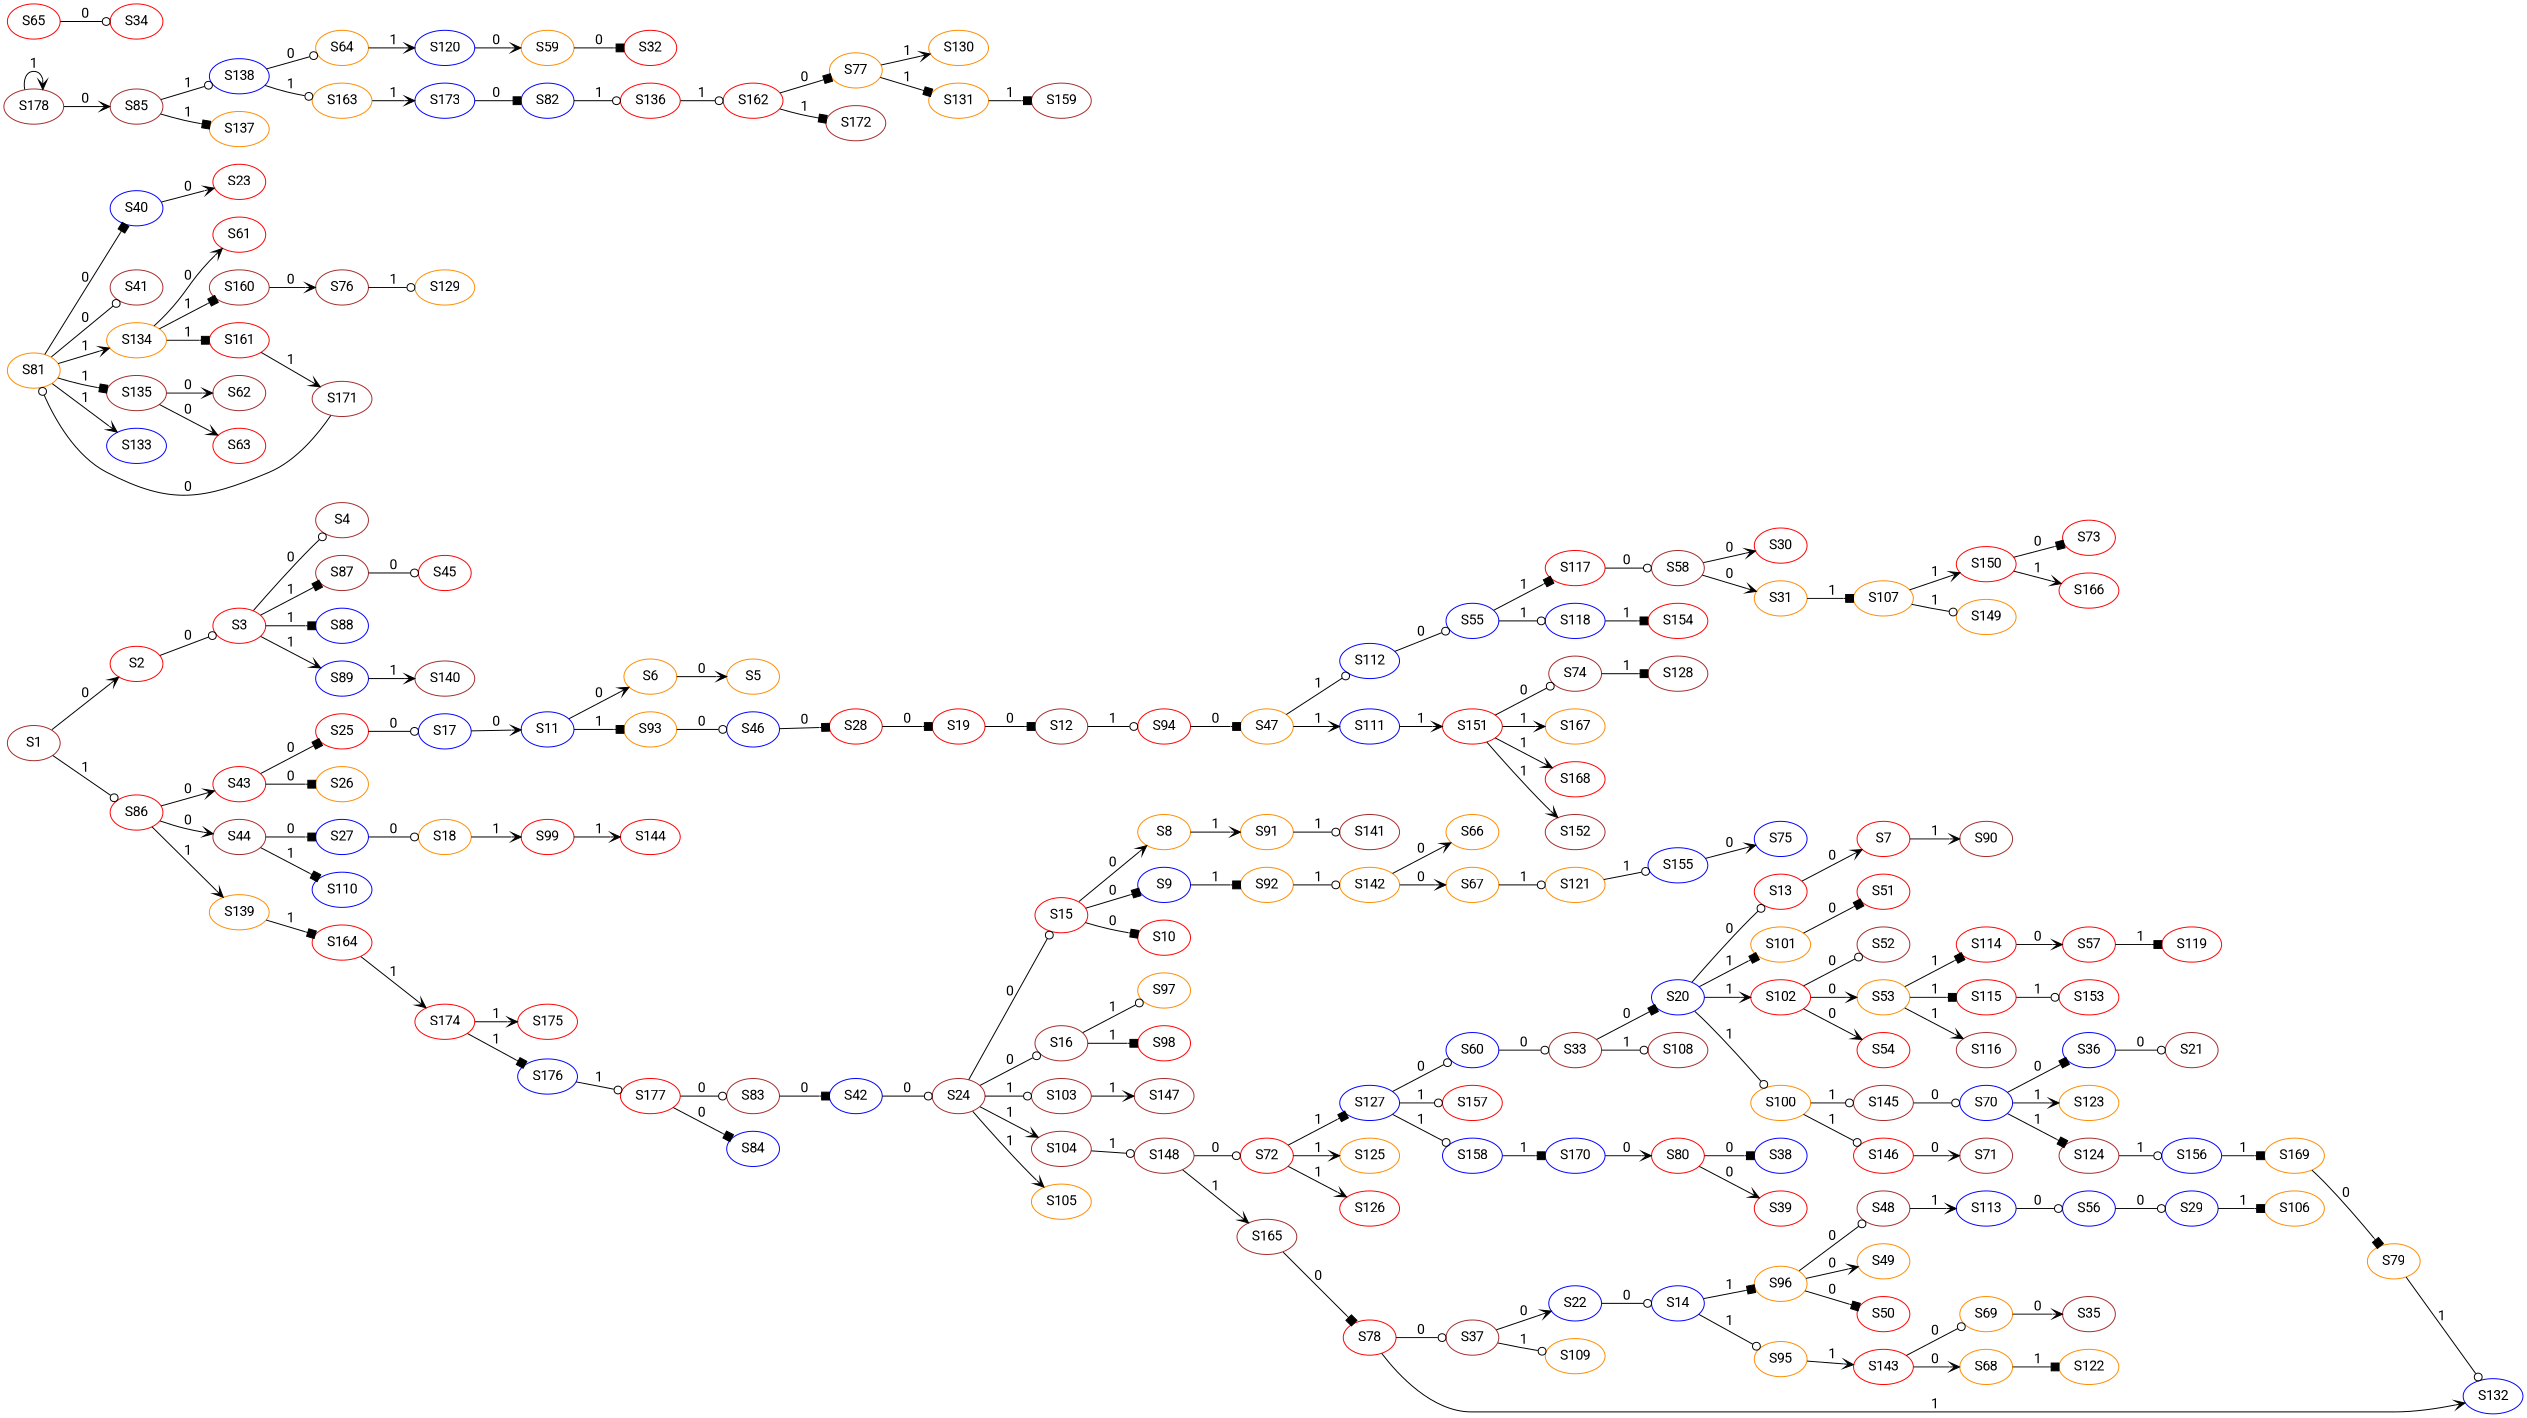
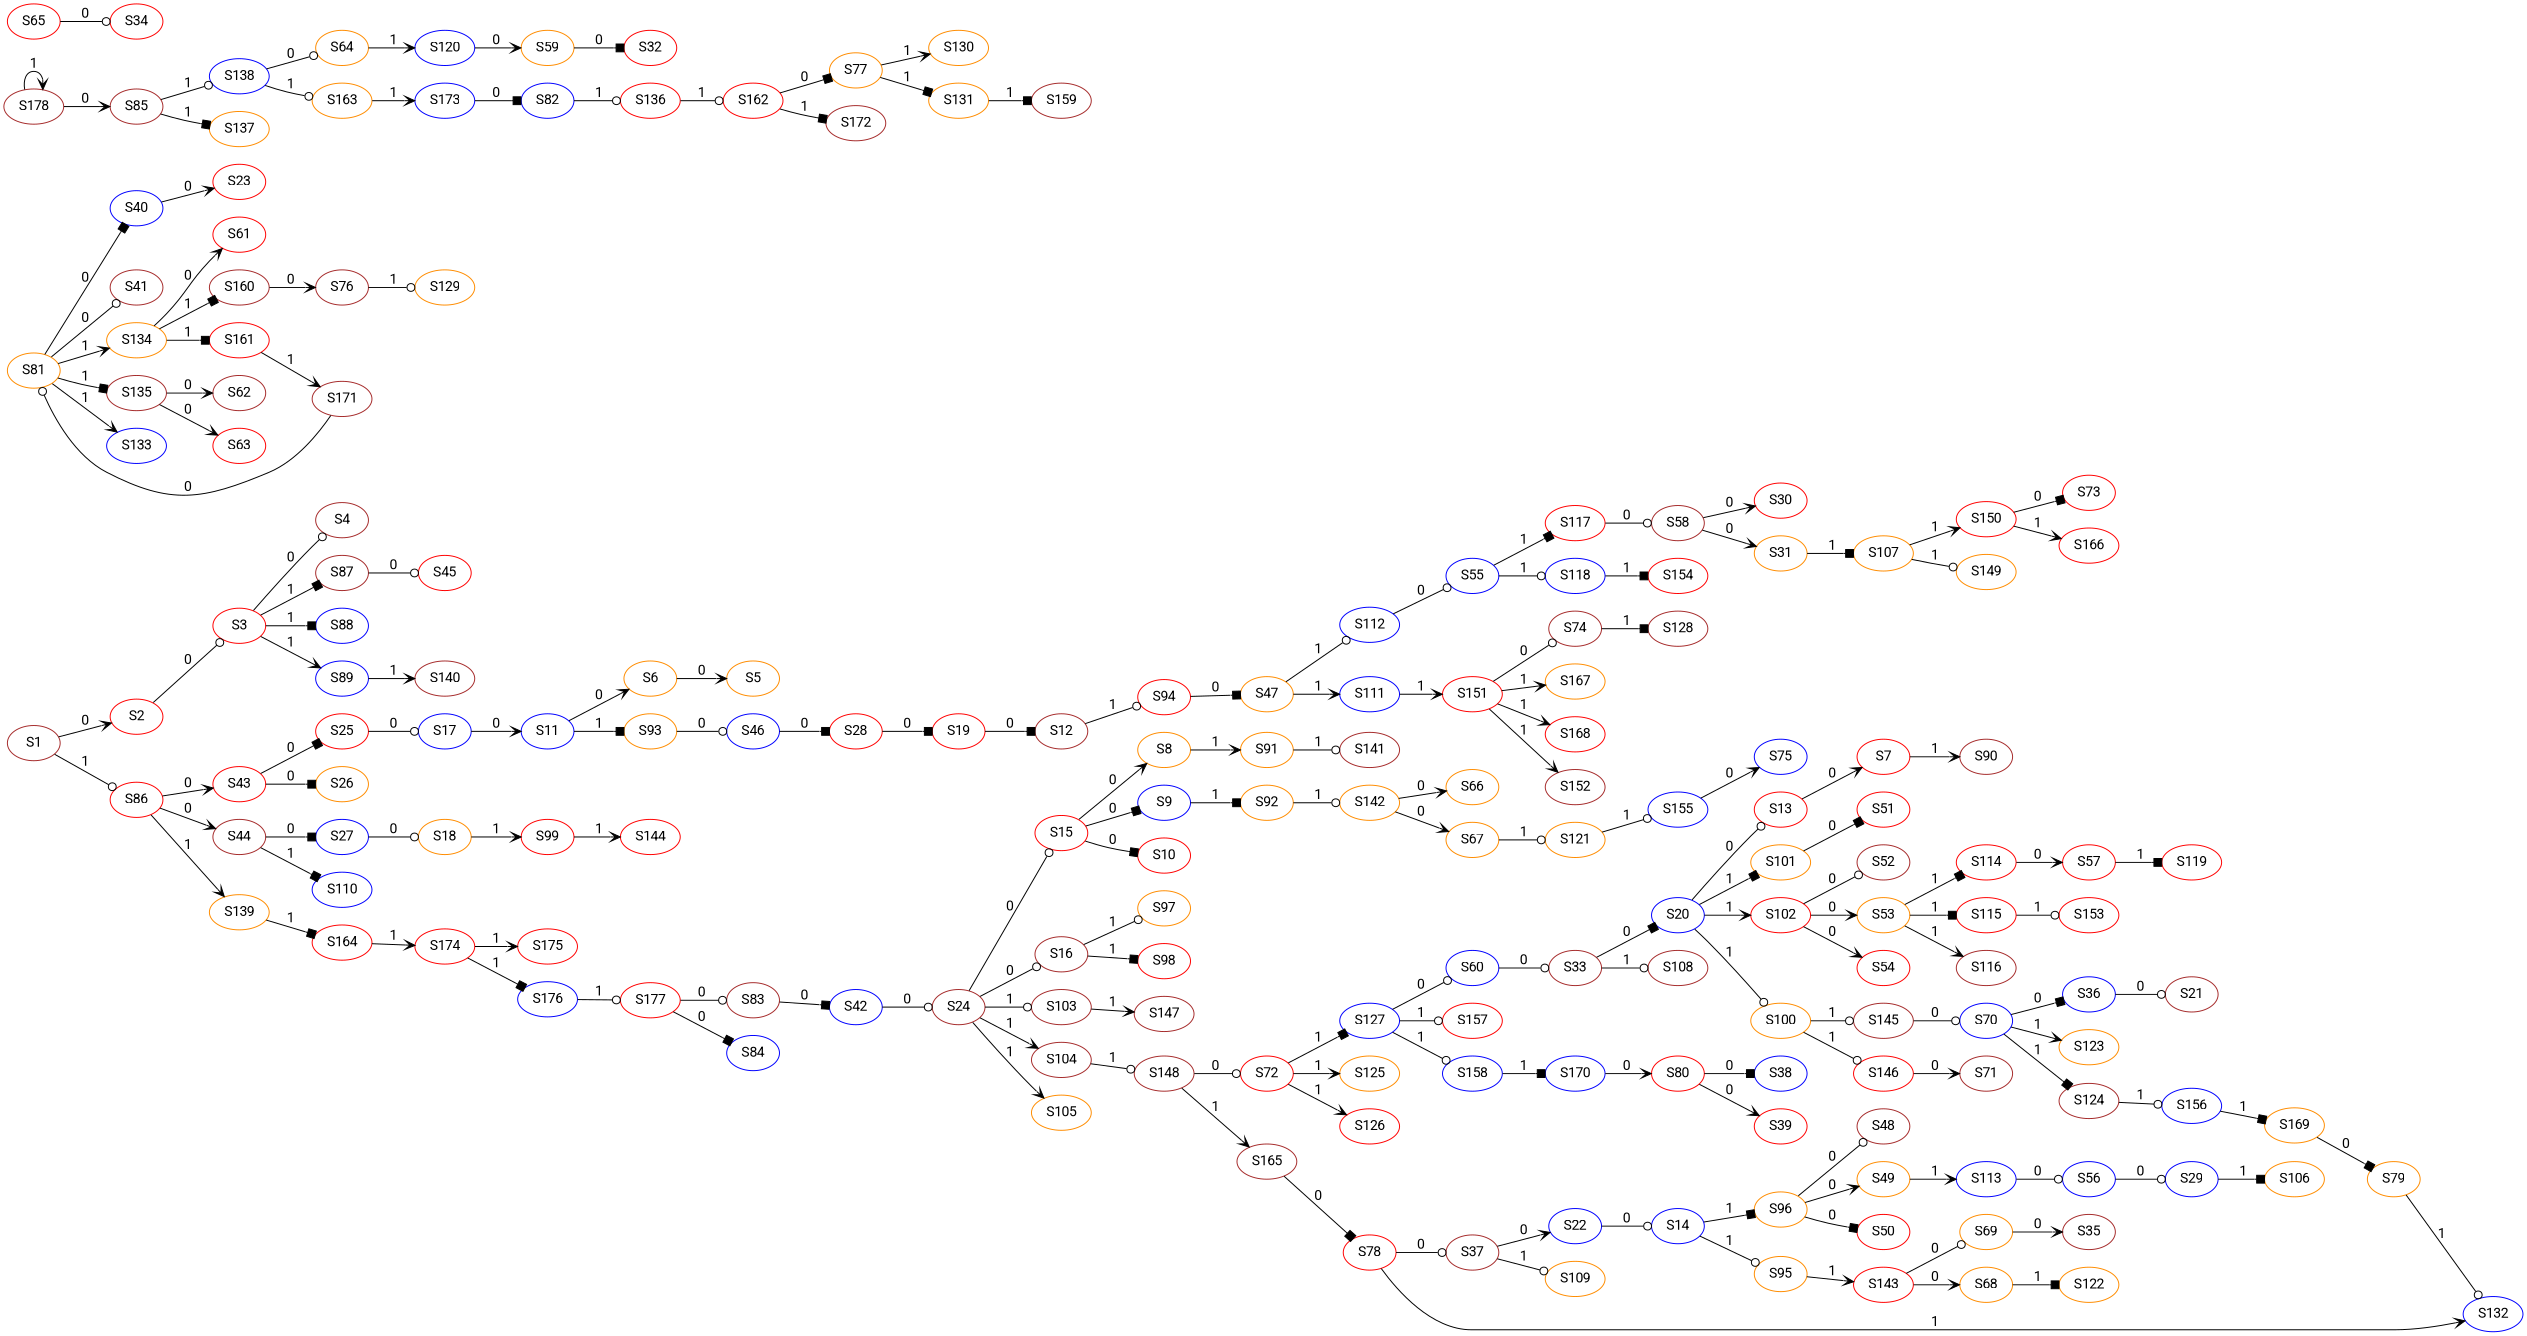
  strict digraph {
    fontname=Roboto
    rankdir=LR
    node [color=red fontname=Roboto]
    edge [arrowhead=vee fontname=Roboto]
    S1 [color=brown]
    S2
    S86
    S3
    S43
    S44 [color=brown]
    S139 [color=darkorange]
    S4 [color=brown]
    S87 [color=brown]
    S88 [color=blue]
    S89 [color=blue]
    S45
    S140 [color=brown]
    S6 [color=darkorange]
    S5 [color=darkorange]
    S11 [color=blue]
    S93 [color=darkorange]
    S46 [color=blue]
    S13
    S7
    S90 [color=brown]
    S8 [color=darkorange]
    S15
    S9 [color=blue]
    S10
    S91 [color=darkorange]
    S92 [color=darkorange]
    S141 [color=brown]
    S142 [color=darkorange]
    S17 [color=blue]
    S12 [color=brown]
    S19
    S94
    S47 [color=darkorange]
    S20 [color=blue]
    S101 [color=darkorange]
    S102
    S100 [color=darkorange]
    S51
    S52 [color=brown]
    S53 [color=darkorange]
    S54
    S145 [color=brown]
    S146
    S22 [color=blue]
    S14 [color=blue]
    S96 [color=darkorange]
    S95 [color=darkorange]
    S48 [color=brown]
    S49 [color=darkorange]
    S50
    S143
    S24 [color=brown]
    S16 [color=brown]
    S103 [color=brown]
    S104 [color=brown]
    S105 [color=darkorange]
    S97 [color=darkorange]
    S98
    S147 [color=brown]
    S148 [color=brown]
    S25
    S27 [color=blue]
    S18 [color=darkorange]
    S99
    S144
    S28
    S33 [color=brown]
    S108 [color=brown]
    S36 [color=blue]
    S21 [color=brown]
    S37 [color=brown]
    S109 [color=darkorange]
    S40 [color=blue]
    S23
    S42 [color=blue]
    S26 [color=darkorange]
    S110 [color=blue]
    S56 [color=blue]
    S29 [color=blue]
    S106 [color=darkorange]
    S58 [color=brown]
    S30
    S31 [color=darkorange]
    S107 [color=darkorange]
    S150
    S149 [color=darkorange]
    S59 [color=darkorange]
    S32
    S60 [color=blue]
    S65
    S34
    S69 [color=darkorange]
    S35 [color=brown]
    S70 [color=blue]
    S123 [color=darkorange]
    S124 [color=brown]
    S156 [color=blue]
    S78
    S132 [color=blue]
    S38 [color=blue]
    S80
    S39
    S81 [color=darkorange]
    S41 [color=brown]
    S134 [color=darkorange]
    S135 [color=brown]
    S133 [color=blue]
    S61
    S160 [color=brown]
    S161
    S62 [color=brown]
    S63
    S83 [color=brown]
    S164
    S112 [color=blue]
    S111 [color=blue]
    S55 [color=blue]
    S151
    S113 [color=blue]
    S114
    S115
    S116 [color=brown]
    S57
    S153
    S117
    S118 [color=blue]
    S154
    S119
    S120 [color=blue]
    S127 [color=blue]
    S157
    S158 [color=blue]
    S170 [color=blue]
    S76 [color=brown]
    S171 [color=brown]
    S138 [color=blue]
    S64 [color=darkorange]
    S163 [color=darkorange]
    S173 [color=blue]
    S66 [color=darkorange]
    S67 [color=darkorange]
    S121 [color=darkorange]
    S155 [color=blue]
    S68 [color=darkorange]
    S122 [color=darkorange]
    S71 [color=brown]
    S72
    S165 [color=brown]
    S125 [color=darkorange]
    S126
    S73
    S166
    S74 [color=brown]
    S167 [color=darkorange]
    S168
    S152 [color=brown]
    S128 [color=brown]
    S75 [color=blue]
    S129 [color=darkorange]
    S77 [color=darkorange]
    S162
    S172 [color=brown]
    S130 [color=darkorange]
    S131 [color=darkorange]
    S159 [color=brown]
    S169 [color=darkorange]
    S79 [color=darkorange]
    S82 [color=blue]
    S136
    S177
    S84 [color=blue]
    S178 [color=brown]
    S85 [color=brown]
    S137 [color=darkorange]
    S174
    S175
    S176 [color=blue]
    S1 -> S2 [label=0]
    S1 -> S86 [arrowhead=odot label=1]
    S2 -> S3 [arrowhead=odot label=0]
    S86 -> S43 [label=0]
    S86 -> S44 [label=0]
    S86 -> S139 [label=1]
    S3 -> S4 [arrowhead=odot label=0]
    S3 -> S87 [arrowhead=box label=1]
    S3 -> S88 [arrowhead=box label=1]
    S3 -> S89 [label=1]
    S43 -> S25 [arrowhead=box label=0]
    S43 -> S26 [arrowhead=box label=0]
    S44 -> S27 [arrowhead=box label=0]
    S44 -> S110 [arrowhead=box label=1]
    S139 -> S164 [arrowhead=box label=1]
    S87 -> S45 [arrowhead=odot label=0]
    S89 -> S140 [label=1]
    S6 -> S5 [label=0]
    S11 -> S6 [label=0]
    S11 -> S93 [arrowhead=box label=1]
    S93 -> S46 [arrowhead=odot label=0]
    S46 -> S28 [arrowhead=box label=0]
    S13 -> S7 [label=0]
    S7 -> S90 [label=1]
    S8 -> S91 [label=1]
    S15 -> S8 [label=0]
    S15 -> S9 [arrowhead=box label=0]
    S15 -> S10 [arrowhead=box label=0]
    S9 -> S92 [arrowhead=box label=1]
    S91 -> S141 [arrowhead=odot label=1]
    S92 -> S142 [arrowhead=odot label=1]
    S142 -> S66 [label=0]
    S142 -> S67 [label=0]
    S17 -> S11 [label=0]
    S12 -> S94 [arrowhead=odot label=1]
    S19 -> S12 [arrowhead=box label=0]
    S94 -> S47 [arrowhead=box label=0]
    S47 -> S112 [arrowhead=odot label=1]
    S47 -> S111 [label=1]
    S20 -> S13 [arrowhead=odot label=0]
    S20 -> S101 [arrowhead=box label=1]
    S20 -> S102 [label=1]
    S20 -> S100 [arrowhead=odot label=1]
    S101 -> S51 [arrowhead=box label=0]
    S102 -> S52 [arrowhead=odot label=0]
    S102 -> S53 [label=0]
    S102 -> S54 [label=0]
    S100 -> S145 [arrowhead=odot label=1]
    S100 -> S146 [arrowhead=odot label=1]
    S53 -> S114 [arrowhead=box label=1]
    S53 -> S115 [arrowhead=box label=1]
    S53 -> S116 [label=1]
    S145 -> S70 [arrowhead=odot label=0]
    S146 -> S71 [label=0]
    S22 -> S14 [arrowhead=odot label=0]
    S14 -> S96 [arrowhead=box label=1]
    S14 -> S95 [arrowhead=odot label=1]
    S96 -> S48 [arrowhead=odot label=0]
    S96 -> S49 [label=0]
    S96 -> S50 [arrowhead=box label=0]
    S95 -> S143 [label=1]
-   S48 -> S113 [label=1]
+   S49 -> S113 [label=1]
    S143 -> S69 [arrowhead=odot label=0]
    S143 -> S68 [label=0]
    S24 -> S15 [arrowhead=odot label=0]
    S24 -> S16 [arrowhead=odot label=0]
    S24 -> S103 [arrowhead=odot label=1]
    S24 -> S104 [label=1]
    S24 -> S105 [label=1]
    S16 -> S97 [arrowhead=odot label=1]
    S16 -> S98 [arrowhead=box label=1]
    S103 -> S147 [label=1]
    S104 -> S148 [arrowhead=odot label=1]
    S148 -> S72 [arrowhead=odot label=0]
    S148 -> S165 [label=1]
    S25 -> S17 [arrowhead=odot label=0]
    S27 -> S18 [arrowhead=odot label=0]
    S18 -> S99 [label=1]
    S99 -> S144 [label=1]
    S28 -> S19 [arrowhead=box label=0]
    S33 -> S20 [arrowhead=box label=0]
    S33 -> S108 [arrowhead=odot label=1]
    S36 -> S21 [arrowhead=odot label=0]
    S37 -> S22 [label=0]
    S37 -> S109 [arrowhead=odot label=1]
    S40 -> S23 [label=0]
    S42 -> S24 [arrowhead=odot label=0]
    S56 -> S29 [arrowhead=odot label=0]
    S29 -> S106 [arrowhead=box label=1]
    S58 -> S30 [label=0]
    S58 -> S31 [label=0]
    S31 -> S107 [arrowhead=box label=1]
    S107 -> S150 [label=1]
    S107 -> S149 [arrowhead=odot label=1]
    S150 -> S73 [arrowhead=box label=0]
    S150 -> S166 [label=1]
    S59 -> S32 [arrowhead=box label=0]
    S60 -> S33 [arrowhead=odot label=0]
    S65 -> S34 [arrowhead=odot label=0]
    S69 -> S35 [label=0]
    S70 -> S36 [arrowhead=box label=0]
    S70 -> S123 [label=1]
    S70 -> S124 [arrowhead=box label=1]
    S124 -> S156 [arrowhead=odot label=1]
    S156 -> S169 [arrowhead=box label=1]
    S78 -> S37 [arrowhead=odot label=0]
    S78 -> S132 [label=1]
    S80 -> S38 [arrowhead=box label=0]
    S80 -> S39 [label=0]
    S81 -> S40 [arrowhead=box label=0]
    S81 -> S41 [arrowhead=odot label=0]
    S81 -> S134 [label=1]
    S81 -> S135 [arrowhead=box label=1]
    S81 -> S133 [label=1]
    S134 -> S61 [label=0]
    S134 -> S160 [arrowhead=box label=1]
    S134 -> S161 [arrowhead=box label=1]
    S135 -> S62 [label=0]
    S135 -> S63 [label=0]
    S160 -> S76 [label=0]
    S161 -> S171 [label=1]
    S83 -> S42 [arrowhead=box label=0]
    S164 -> S174 [label=1]
    S112 -> S55 [arrowhead=odot label=0]
    S111 -> S151 [label=1]
    S55 -> S117 [arrowhead=box label=1]
    S55 -> S118 [arrowhead=odot label=1]
    S151 -> S74 [arrowhead=odot label=0]
    S151 -> S167 [label=1]
    S151 -> S168 [label=1]
    S151 -> S152 [label=1]
    S113 -> S56 [arrowhead=odot label=0]
    S114 -> S57 [label=0]
    S115 -> S153 [arrowhead=odot label=1]
    S57 -> S119 [arrowhead=box label=1]
    S117 -> S58 [arrowhead=odot label=0]
    S118 -> S154 [arrowhead=box label=1]
    S120 -> S59 [label=0]
    S127 -> S60 [arrowhead=odot label=0]
    S127 -> S157 [arrowhead=odot label=1]
    S127 -> S158 [arrowhead=odot label=1]
    S158 -> S170 [arrowhead=box label=1]
    S170 -> S80 [label=0]
    S76 -> S129 [arrowhead=odot label=1]
    S171 -> S81 [arrowhead=odot label=0]
    S138 -> S64 [arrowhead=odot label=0]
    S138 -> S163 [arrowhead=odot label=1]
    S64 -> S120 [label=1]
    S163 -> S173 [label=1]
    S173 -> S82 [arrowhead=box label=0]
    S67 -> S121 [arrowhead=odot label=1]
    S121 -> S155 [arrowhead=odot label=1]
    S155 -> S75 [label=0]
    S68 -> S122 [arrowhead=box label=1]
    S72 -> S127 [arrowhead=box label=1]
    S72 -> S125 [label=1]
    S72 -> S126 [label=1]
    S165 -> S78 [arrowhead=box label=0]
    S74 -> S128 [arrowhead=box label=1]
    S77 -> S130 [label=1]
    S77 -> S131 [arrowhead=box label=1]
    S162 -> S77 [arrowhead=box label=0]
    S162 -> S172 [arrowhead=box label=1]
    S131 -> S159 [arrowhead=box label=1]
    S169 -> S79 [arrowhead=box label=0]
    S79 -> S132 [arrowhead=odot label=1]
    S82 -> S136 [arrowhead=odot label=1]
    S136 -> S162 [arrowhead=odot label=1]
    S177 -> S83 [arrowhead=odot label=0]
    S177 -> S84 [arrowhead=box label=0]
    S178 -> S178 [label=1]
    S178 -> S85 [label=0]
    S85 -> S138 [arrowhead=odot label=1]
    S85 -> S137 [arrowhead=box label=1]
    S174 -> S175 [label=1]
    S174 -> S176 [arrowhead=box label=1]
    S176 -> S177 [arrowhead=odot label=1]
  }
